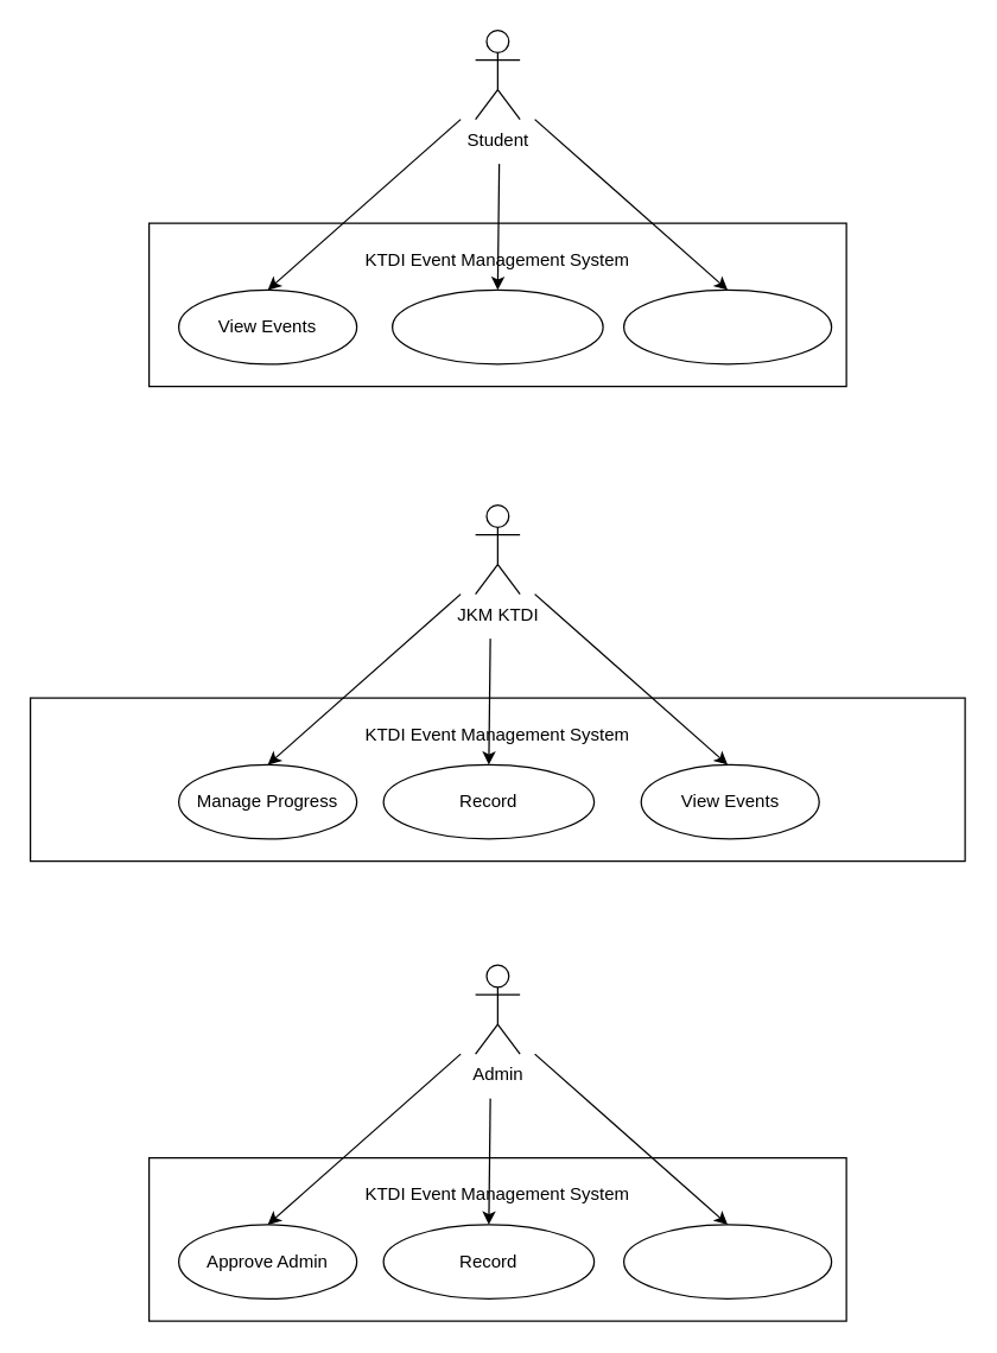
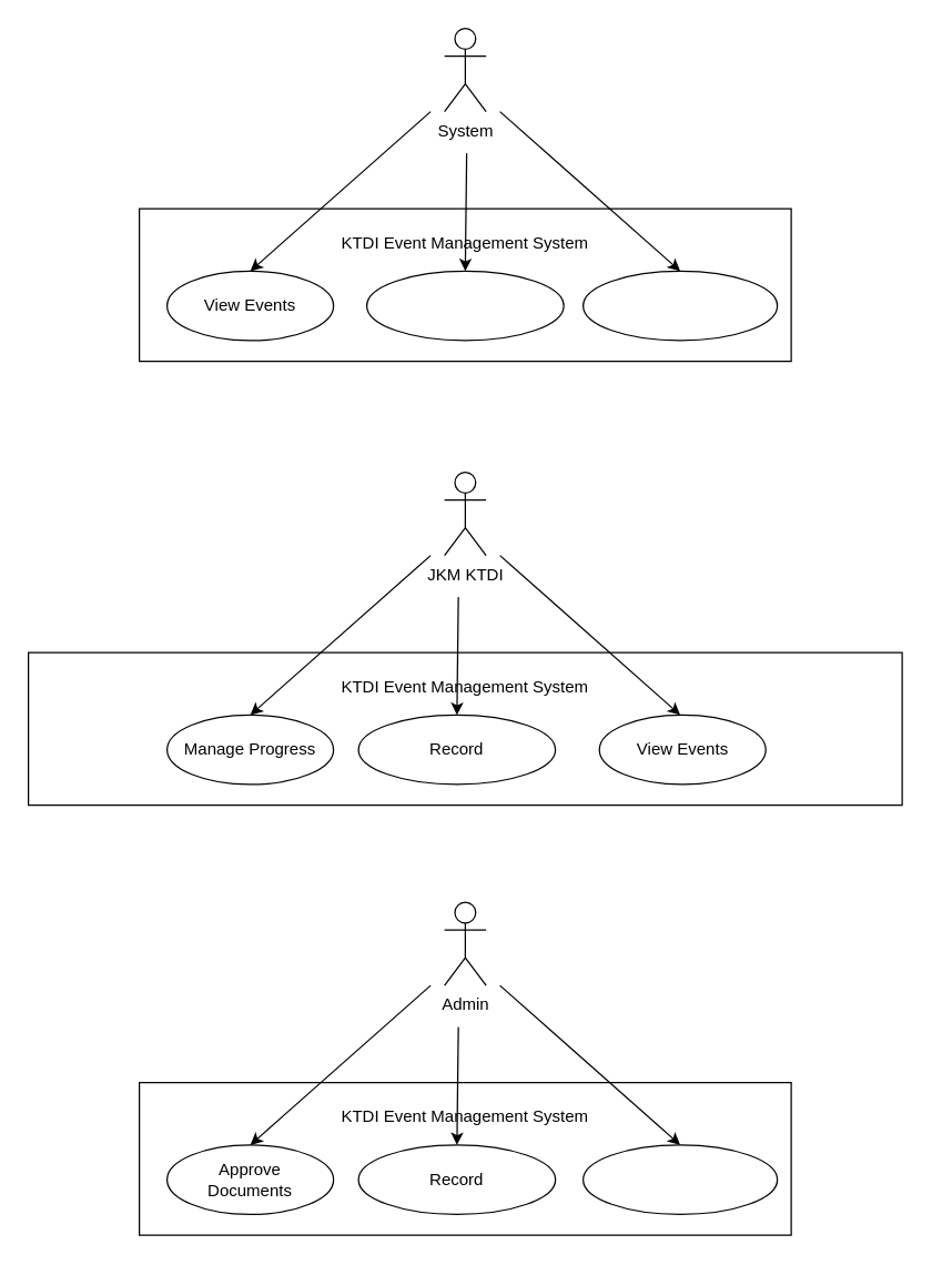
  <mxCell id="0" />
  <mxCell id="1" parent="0" />
  <mxCell id="2" value="" style="group" parent="1" connectable="0" vertex="1"><mxGeometry x="420" y="515" width="230" height="65" as="geometry" /></mxCell>
  <mxCell id="3" value="" style="ellipse;whiteSpace=wrap;html=1;" parent="2" vertex="1"><mxGeometry width="140" height="50" as="geometry" /></mxCell>
  <mxCell id="4" value="Distribute Tasks" style="text;strokeColor=none;align=center;fillColor=none;html=1;verticalAlign=middle;whiteSpace=wrap;rounded=0;" parent="2" vertex="1"><mxGeometry x="11.667" y="10" width="116.667" height="30" as="geometry" /></mxCell>
  <mxCell id="5" value="" style="rounded=0;whiteSpace=wrap;html=1;" parent="2" vertex="1"><mxGeometry x="-400" y="-45" width="630" height="110" as="geometry" /></mxCell>
  <mxCell id="6" value="" style="group" parent="2" connectable="0" vertex="1"><mxGeometry x="11.67" width="120" height="50" as="geometry" /></mxCell>
  <mxCell id="7" value="" style="ellipse;whiteSpace=wrap;html=1;" parent="6" vertex="1"><mxGeometry width="120" height="50" as="geometry" /></mxCell>
  <mxCell id="8" value="View Events" style="text;strokeColor=none;align=center;fillColor=none;html=1;verticalAlign=middle;whiteSpace=wrap;rounded=0;" parent="6" vertex="1"><mxGeometry x="10" y="10" width="100" height="30" as="geometry" /></mxCell>
- <mxCell id="9" value="Student&lt;br&gt;" style="shape=umlActor;verticalLabelPosition=bottom;verticalAlign=top;html=1;outlineConnect=0;" parent="1" vertex="1"><mxGeometry x="320" y="20" width="30" height="60" as="geometry" /></mxCell>
+ <mxCell id="9" value="System&lt;br&gt;" style="shape=umlActor;verticalLabelPosition=bottom;verticalAlign=top;html=1;outlineConnect=0;" parent="1" vertex="1"><mxGeometry x="320" y="20" width="30" height="60" as="geometry" /></mxCell>
  <mxCell id="10" value="" style="rounded=0;whiteSpace=wrap;html=1;" parent="1" vertex="1"><mxGeometry x="100" y="150" width="470" height="110" as="geometry" /></mxCell>
  <mxCell id="11" value="KTDI Event Management System" style="text;strokeColor=none;align=center;fillColor=none;html=1;verticalAlign=middle;whiteSpace=wrap;rounded=0;" parent="1" vertex="1"><mxGeometry x="170" y="160" width="330" height="30" as="geometry" /></mxCell>
  <mxCell id="12" value="" style="group" parent="1" connectable="0" vertex="1"><mxGeometry x="120" y="195" width="120" height="50" as="geometry" /></mxCell>
  <mxCell id="13" value="" style="ellipse;whiteSpace=wrap;html=1;" parent="12" vertex="1"><mxGeometry width="120" height="50" as="geometry" /></mxCell>
  <mxCell id="14" value="View Events" style="text;strokeColor=none;align=center;fillColor=none;html=1;verticalAlign=middle;whiteSpace=wrap;rounded=0;" parent="12" vertex="1"><mxGeometry x="10" y="10" width="100" height="30" as="geometry" /></mxCell>
  <mxCell id="15" value="" style="group" parent="1" connectable="0" vertex="1"><mxGeometry x="420" y="195" width="140" height="50" as="geometry" /></mxCell>
  <mxCell id="16" value="" style="ellipse;whiteSpace=wrap;html=1;" parent="15" vertex="1"><mxGeometry width="140" height="50" as="geometry" /></mxCell>
  <mxCell id="17" value="" style="endArrow=classic;html=1;entryX=0.5;entryY=0;entryDx=0;entryDy=0;" parent="1" target="13" edge="1"><mxGeometry width="50" height="50" relative="1" as="geometry"><mxPoint x="310" y="80" as="sourcePoint" /><mxPoint x="290" y="50" as="targetPoint" /></mxGeometry></mxCell>
  <mxCell id="18" value="" style="endArrow=classic;html=1;entryX=0.5;entryY=0;entryDx=0;entryDy=0;" parent="1" target="16" edge="1"><mxGeometry width="50" height="50" relative="1" as="geometry"><mxPoint x="360" y="80" as="sourcePoint" /><mxPoint x="370" y="130" as="targetPoint" /></mxGeometry></mxCell>
  <mxCell id="19" value="JKM KTDI" style="shape=umlActor;verticalLabelPosition=bottom;verticalAlign=top;html=1;outlineConnect=0;" parent="1" vertex="1"><mxGeometry x="320" y="340" width="30" height="60" as="geometry" /></mxCell>
  <mxCell id="20" value="KTDI Event Management System" style="text;strokeColor=none;align=center;fillColor=none;html=1;verticalAlign=middle;whiteSpace=wrap;rounded=0;" parent="1" vertex="1"><mxGeometry x="170" y="480" width="330" height="30" as="geometry" /></mxCell>
  <mxCell id="21" value="" style="group" parent="1" connectable="0" vertex="1"><mxGeometry x="120" y="515" width="120" height="50" as="geometry" /></mxCell>
  <mxCell id="22" value="" style="ellipse;whiteSpace=wrap;html=1;" parent="21" vertex="1"><mxGeometry width="120" height="50" as="geometry" /></mxCell>
  <mxCell id="23" value="Manage Progress" style="text;strokeColor=none;align=center;fillColor=none;html=1;verticalAlign=middle;whiteSpace=wrap;rounded=0;" parent="21" vertex="1"><mxGeometry x="10" y="10" width="100" height="30" as="geometry" /></mxCell>
  <mxCell id="24" value="" style="group" parent="1" connectable="0" vertex="1"><mxGeometry x="258" y="515" width="142" height="50" as="geometry" /></mxCell>
  <mxCell id="25" value="" style="ellipse;whiteSpace=wrap;html=1;" parent="24" vertex="1"><mxGeometry width="142" height="50" as="geometry" /></mxCell>
  <mxCell id="26" value="Record" style="text;strokeColor=none;align=center;fillColor=none;html=1;verticalAlign=middle;whiteSpace=wrap;rounded=0;" parent="24" vertex="1"><mxGeometry x="11.833" y="10" width="118.333" height="30" as="geometry" /></mxCell>
  <mxCell id="27" value="" style="endArrow=classic;html=1;entryX=0.5;entryY=0;entryDx=0;entryDy=0;" parent="1" target="22" edge="1"><mxGeometry width="50" height="50" relative="1" as="geometry"><mxPoint x="310" y="400" as="sourcePoint" /><mxPoint x="290" y="370" as="targetPoint" /></mxGeometry></mxCell>
  <mxCell id="28" value="" style="endArrow=classic;html=1;entryX=0.5;entryY=0;entryDx=0;entryDy=0;" parent="1" target="25" edge="1"><mxGeometry width="50" height="50" relative="1" as="geometry"><mxPoint x="330" y="430" as="sourcePoint" /><mxPoint x="330" y="450" as="targetPoint" /></mxGeometry></mxCell>
  <mxCell id="29" value="" style="endArrow=classic;html=1;entryX=0.5;entryY=0;entryDx=0;entryDy=0;" parent="1" target="3" edge="1"><mxGeometry width="50" height="50" relative="1" as="geometry"><mxPoint x="360" y="400" as="sourcePoint" /><mxPoint x="370" y="450" as="targetPoint" /></mxGeometry></mxCell>
  <mxCell id="30" value="Admin" style="shape=umlActor;verticalLabelPosition=bottom;verticalAlign=top;html=1;outlineConnect=0;" parent="1" vertex="1"><mxGeometry x="320" y="650" width="30" height="60" as="geometry" /></mxCell>
  <mxCell id="31" value="" style="rounded=0;whiteSpace=wrap;html=1;" parent="1" vertex="1"><mxGeometry x="100" y="780" width="470" height="110" as="geometry" /></mxCell>
  <mxCell id="32" value="KTDI Event Management System" style="text;strokeColor=none;align=center;fillColor=none;html=1;verticalAlign=middle;whiteSpace=wrap;rounded=0;" parent="1" vertex="1"><mxGeometry x="170" y="790" width="330" height="30" as="geometry" /></mxCell>
  <mxCell id="33" value="" style="group" parent="1" connectable="0" vertex="1"><mxGeometry x="120" y="825" width="120" height="50" as="geometry" /></mxCell>
  <mxCell id="34" value="" style="ellipse;whiteSpace=wrap;html=1;" parent="33" vertex="1"><mxGeometry width="120" height="50" as="geometry" /></mxCell>
- <mxCell id="35" value="Approve Admin" style="text;strokeColor=none;align=center;fillColor=none;html=1;verticalAlign=middle;whiteSpace=wrap;rounded=0;" parent="33" vertex="1"><mxGeometry x="10" y="10" width="100" height="30" as="geometry" /></mxCell>
+ <mxCell id="35" value="Approve Documents" style="text;strokeColor=none;align=center;fillColor=none;html=1;verticalAlign=middle;whiteSpace=wrap;rounded=0;" parent="33" vertex="1"><mxGeometry x="10" y="10" width="100" height="30" as="geometry" /></mxCell>
  <mxCell id="36" value="" style="group" parent="1" connectable="0" vertex="1"><mxGeometry x="258" y="825" width="142" height="50" as="geometry" /></mxCell>
  <mxCell id="37" value="" style="ellipse;whiteSpace=wrap;html=1;" parent="36" vertex="1"><mxGeometry width="142" height="50" as="geometry" /></mxCell>
  <mxCell id="38" value="Record" style="text;strokeColor=none;align=center;fillColor=none;html=1;verticalAlign=middle;whiteSpace=wrap;rounded=0;" parent="36" vertex="1"><mxGeometry x="11.833" y="10" width="118.333" height="30" as="geometry" /></mxCell>
  <mxCell id="39" value="" style="group" parent="1" connectable="0" vertex="1"><mxGeometry x="420" y="825" width="140" height="50" as="geometry" /></mxCell>
  <mxCell id="40" value="" style="ellipse;whiteSpace=wrap;html=1;" parent="39" vertex="1"><mxGeometry width="140" height="50" as="geometry" /></mxCell>
  <mxCell id="41" value="" style="endArrow=classic;html=1;entryX=0.5;entryY=0;entryDx=0;entryDy=0;" parent="1" target="34" edge="1"><mxGeometry width="50" height="50" relative="1" as="geometry"><mxPoint x="310" y="710" as="sourcePoint" /><mxPoint x="290" y="680" as="targetPoint" /></mxGeometry></mxCell>
  <mxCell id="42" value="" style="endArrow=classic;html=1;entryX=0.5;entryY=0;entryDx=0;entryDy=0;" parent="1" target="37" edge="1"><mxGeometry width="50" height="50" relative="1" as="geometry"><mxPoint x="330" y="740" as="sourcePoint" /><mxPoint x="330" y="760" as="targetPoint" /></mxGeometry></mxCell>
  <mxCell id="43" value="" style="endArrow=classic;html=1;entryX=0.5;entryY=0;entryDx=0;entryDy=0;" parent="1" target="40" edge="1"><mxGeometry width="50" height="50" relative="1" as="geometry"><mxPoint x="360" y="710" as="sourcePoint" /><mxPoint x="370" y="760" as="targetPoint" /></mxGeometry></mxCell>
  <mxCell id="44" value="" style="group" parent="1" connectable="0" vertex="1"><mxGeometry x="264" y="195" width="142" height="50" as="geometry" /></mxCell>
  <mxCell id="45" value="" style="ellipse;whiteSpace=wrap;html=1;" parent="44" vertex="1"><mxGeometry width="142" height="50" as="geometry" /></mxCell>
  <mxCell id="46" value="" style="endArrow=classic;html=1;entryX=0.5;entryY=0;entryDx=0;entryDy=0;" parent="1" target="45" edge="1"><mxGeometry width="50" height="50" relative="1" as="geometry"><mxPoint x="336" y="110" as="sourcePoint" /><mxPoint x="336" y="130" as="targetPoint" /></mxGeometry></mxCell>
